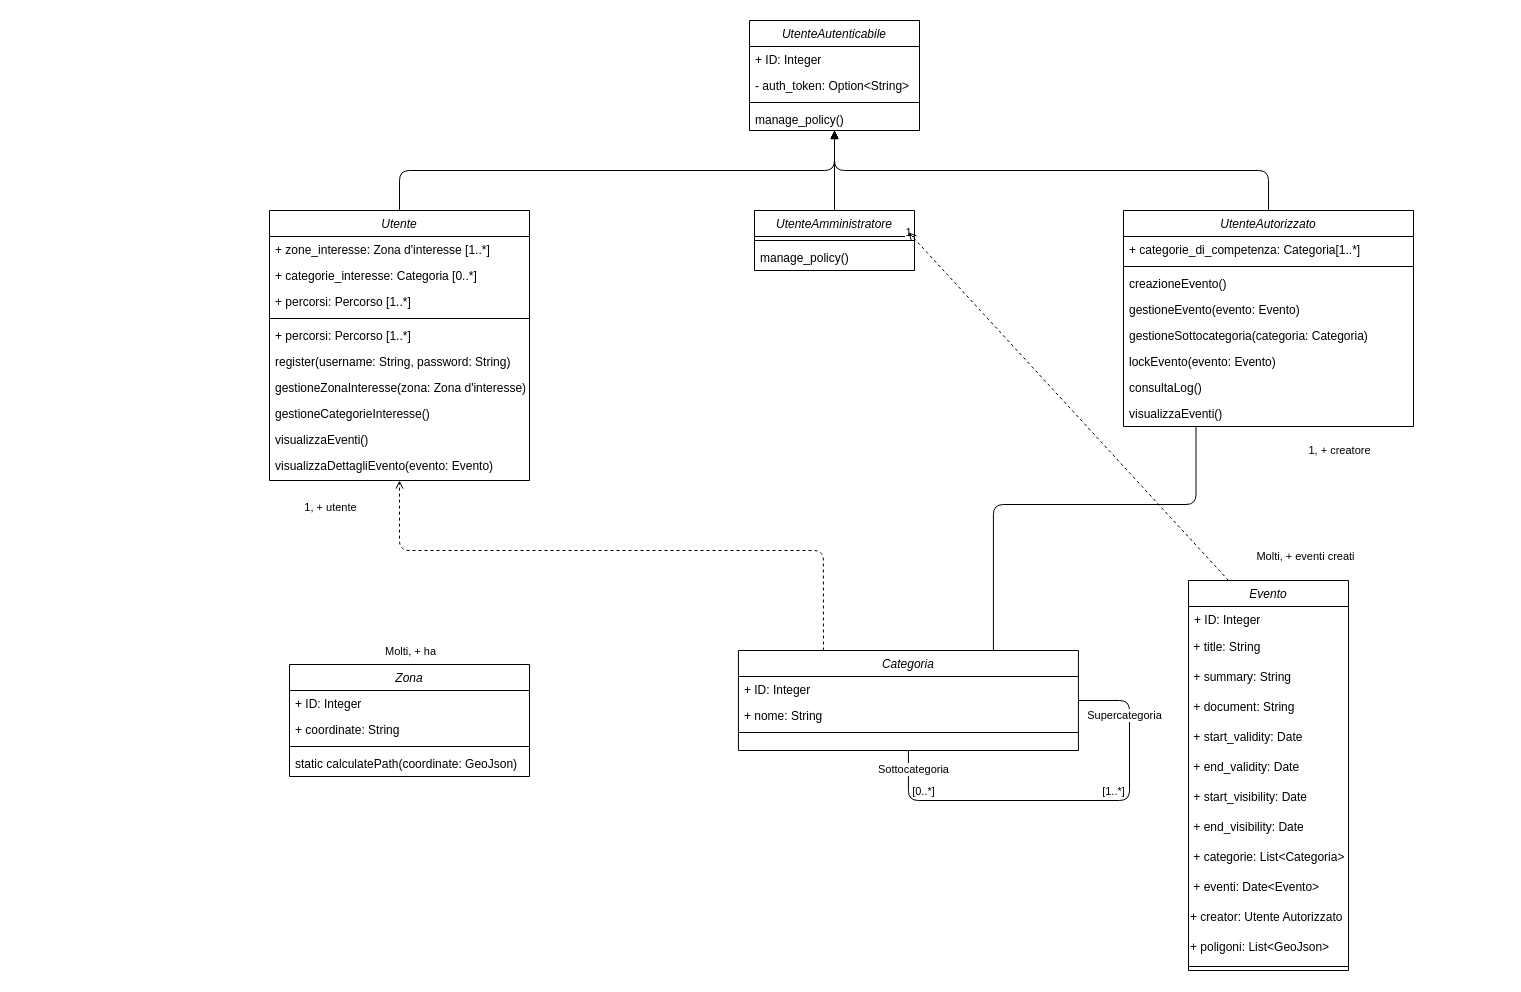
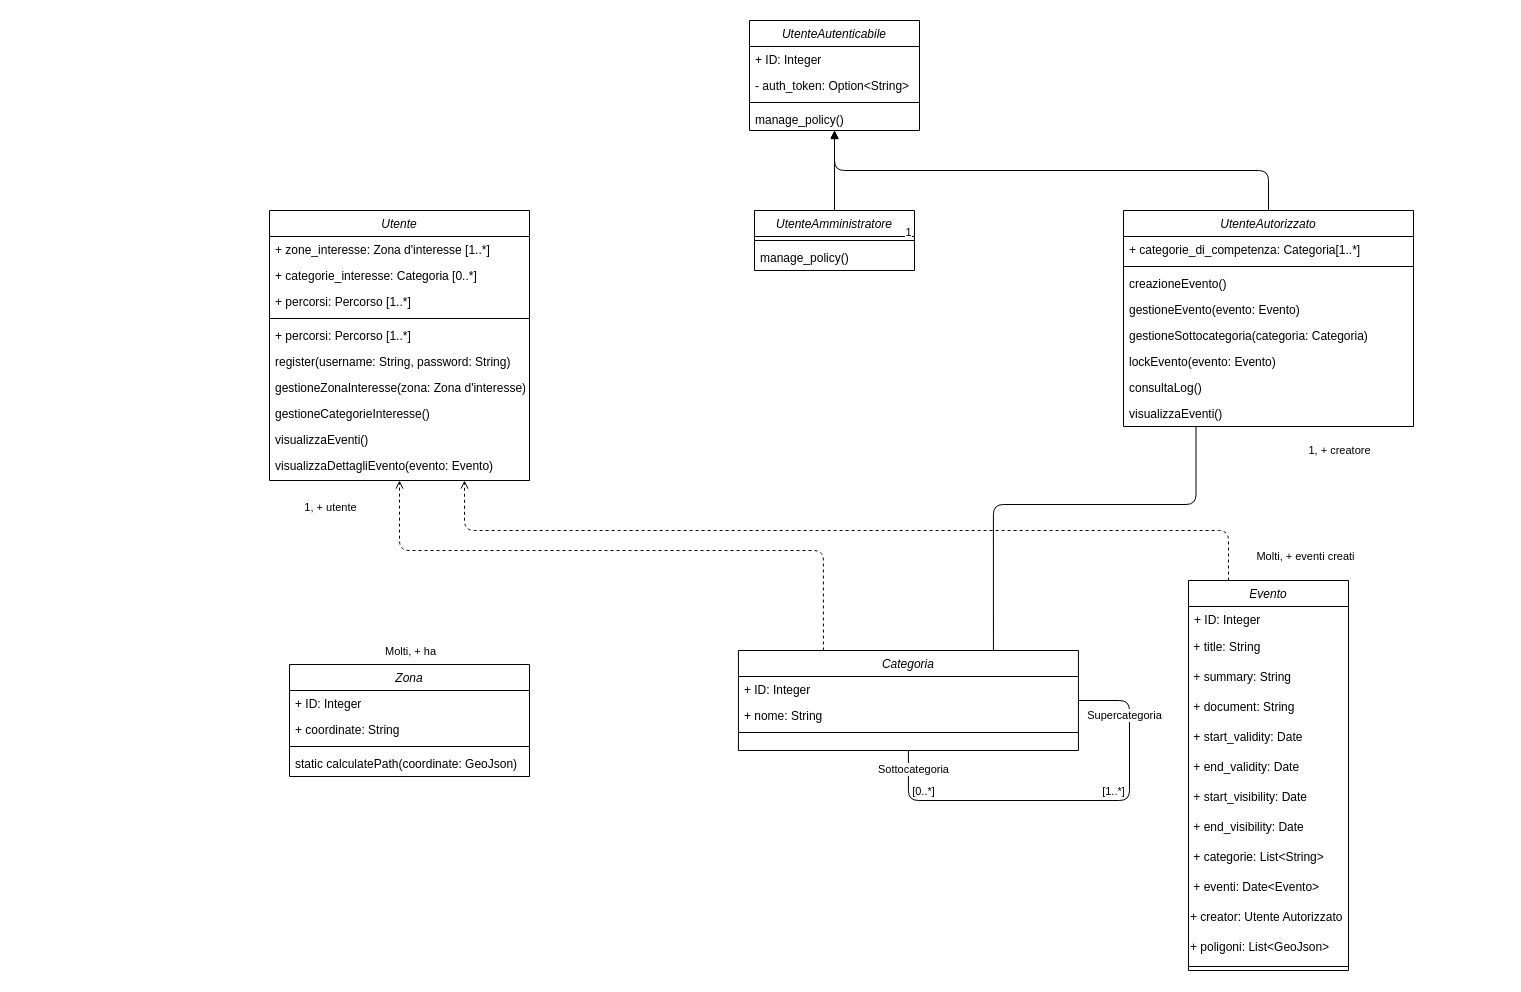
  <mxCell id="0" />
  <mxCell id="1" parent="0" />
- <mxCell id="2" style="edgeStyle=orthogonalEdgeStyle;rounded=1;orthogonalLoop=1;jettySize=auto;html=1;exitX=0.5;exitY=0;exitDx=0;exitDy=0;entryX=0.5;entryY=1;entryDx=0;entryDy=0;endArrow=block;endFill=1;curved=0;" edge="1" parent="1" source="3" target="19"><mxGeometry relative="1" as="geometry"><mxPoint x="609" y="130" as="targetPoint" /></mxGeometry></mxCell>
  <mxCell id="3" value="Utente" style="swimlane;fontStyle=2;align=center;verticalAlign=top;childLayout=stackLayout;horizontal=1;startSize=26;horizontalStack=0;resizeParent=1;resizeLast=0;collapsible=1;marginBottom=0;rounded=0;shadow=0;strokeWidth=1;" vertex="1" parent="1"><mxGeometry x="269" width="260" height="270" as="geometry" y="210"><mxRectangle x="220" y="120" width="160" height="26" as="alternateBounds" /></mxGeometry></mxCell>
  <mxCell id="4" value="+ zone_interesse: Zona d'interesse [1..*]" style="text;align=left;verticalAlign=top;spacingLeft=4;spacingRight=4;overflow=hidden;rotatable=0;points=[[0,0.5],[1,0.5]];portConstraint=eastwest;" vertex="1" parent="3"><mxGeometry y="26" width="260" height="26" as="geometry" /></mxCell>
  <mxCell id="5" value="+ categorie_interesse: Categoria [0..*]" style="text;align=left;verticalAlign=top;spacingLeft=4;spacingRight=4;overflow=hidden;rotatable=0;points=[[0,0.5],[1,0.5]];portConstraint=eastwest;" vertex="1" parent="3"><mxGeometry y="52" width="260" height="26" as="geometry" /></mxCell>
  <mxCell id="6" value="+ percorsi: Percorso [1..*]" style="text;align=left;verticalAlign=top;spacingLeft=4;spacingRight=4;overflow=hidden;rotatable=0;points=[[0,0.5],[1,0.5]];portConstraint=eastwest;" vertex="1" parent="3"><mxGeometry y="78" width="260" height="26" as="geometry" /></mxCell>
  <mxCell id="7" value="" style="line;html=1;strokeWidth=1;align=left;verticalAlign=middle;spacingTop=-1;spacingLeft=3;spacingRight=3;rotatable=0;labelPosition=right;points=[];portConstraint=eastwest;" vertex="1" parent="3"><mxGeometry y="104" width="260" height="8" as="geometry" /></mxCell>
  <mxCell id="8" value="+ percorsi: Percorso [1..*]" style="text;align=left;verticalAlign=top;spacingLeft=4;spacingRight=4;overflow=hidden;rotatable=0;points=[[0,0.5],[1,0.5]];portConstraint=eastwest;" vertex="1" parent="3"><mxGeometry y="112" width="260" height="26" as="geometry" /></mxCell>
  <mxCell id="9" value="register(username: String, password: String)" style="text;align=left;verticalAlign=top;spacingLeft=4;spacingRight=4;overflow=hidden;rotatable=0;points=[[0,0.5],[1,0.5]];portConstraint=eastwest;" vertex="1" parent="3"><mxGeometry y="138" width="260" height="26" as="geometry" /></mxCell>
  <mxCell id="10" value="gestioneZonaInteresse(zona: Zona d'interesse)" style="text;align=left;verticalAlign=top;spacingLeft=4;spacingRight=4;overflow=hidden;rotatable=0;points=[[0,0.5],[1,0.5]];portConstraint=eastwest;" vertex="1" parent="3"><mxGeometry y="164" width="260" height="26" as="geometry" /></mxCell>
  <mxCell id="11" value="gestioneCategorieInteresse()" style="text;align=left;verticalAlign=top;spacingLeft=4;spacingRight=4;overflow=hidden;rotatable=0;points=[[0,0.5],[1,0.5]];portConstraint=eastwest;" vertex="1" parent="3"><mxGeometry y="190" width="260" height="26" as="geometry" /></mxCell>
  <mxCell id="12" value="visualizzaEventi()" style="text;align=left;verticalAlign=top;spacingLeft=4;spacingRight=4;overflow=hidden;rotatable=0;points=[[0,0.5],[1,0.5]];portConstraint=eastwest;" vertex="1" parent="3"><mxGeometry y="216" width="260" height="26" as="geometry" /></mxCell>
  <mxCell id="13" value="visualizzaDettagliEvento(evento: Evento)" style="text;align=left;verticalAlign=top;spacingLeft=4;spacingRight=4;overflow=hidden;rotatable=0;points=[[0,0.5],[1,0.5]];portConstraint=eastwest;" vertex="1" parent="3"><mxGeometry y="242" width="260" height="26" as="geometry" /></mxCell>
  <mxCell id="14" style="edgeStyle=orthogonalEdgeStyle;rounded=1;orthogonalLoop=1;jettySize=auto;html=1;exitX=0.5;exitY=0;exitDx=0;exitDy=0;entryX=0.5;entryY=1;entryDx=0;entryDy=0;endArrow=block;endFill=1;curved=0;" edge="1" parent="1" source="15" target="19"><mxGeometry relative="1" as="geometry"><mxPoint x="629" y="110" as="targetPoint" /></mxGeometry></mxCell>
  <mxCell id="15" value="UtenteAmministratore" style="swimlane;fontStyle=2;align=center;verticalAlign=top;childLayout=stackLayout;horizontal=1;startSize=26;horizontalStack=0;resizeParent=1;resizeLast=0;collapsible=1;marginBottom=0;rounded=0;shadow=0;strokeWidth=1;" vertex="1" parent="1"><mxGeometry x="754" width="160" height="60" as="geometry" y="210"><mxRectangle x="220" y="120" width="160" height="26" as="alternateBounds" /></mxGeometry></mxCell>
  <mxCell id="16" value="" style="line;html=1;strokeWidth=1;align=left;verticalAlign=middle;spacingTop=-1;spacingLeft=3;spacingRight=3;rotatable=0;labelPosition=right;points=[];portConstraint=eastwest;" vertex="1" parent="15"><mxGeometry y="26" width="160" height="8" as="geometry" /></mxCell>
  <mxCell id="17" value="manage_policy()" style="text;align=left;verticalAlign=top;spacingLeft=4;spacingRight=4;overflow=hidden;rotatable=0;points=[[0,0.5],[1,0.5]];portConstraint=eastwest;" vertex="1" parent="15"><mxGeometry y="34" width="160" height="24" as="geometry" /></mxCell>
  <mxCell id="18" value="1" style="edgeLabel;html=1;align=center;verticalAlign=middle;resizable=0;points=[];" vertex="1" connectable="0" parent="1"><mxGeometry x="907.935" y="231.784" as="geometry" /></mxCell>
  <mxCell id="19" value="UtenteAutenticabile" style="swimlane;fontStyle=2;align=center;verticalAlign=top;childLayout=stackLayout;horizontal=1;startSize=26;horizontalStack=0;resizeParent=1;resizeLast=0;collapsible=1;marginBottom=0;rounded=0;shadow=0;strokeWidth=1;" vertex="1" parent="1"><mxGeometry x="749" y="20" width="170" height="110" as="geometry"><mxRectangle x="220" y="120" width="160" height="26" as="alternateBounds" /></mxGeometry></mxCell>
  <mxCell id="20" value="+ ID: Integer" style="text;align=left;verticalAlign=top;spacingLeft=4;spacingRight=4;overflow=hidden;rotatable=0;points=[[0,0.5],[1,0.5]];portConstraint=eastwest;" vertex="1" parent="19"><mxGeometry y="26" width="170" height="26" as="geometry" /></mxCell>
  <mxCell id="21" value="- auth_token: Option&lt;String&gt;" style="text;align=left;verticalAlign=top;spacingLeft=4;spacingRight=4;overflow=hidden;rotatable=0;points=[[0,0.5],[1,0.5]];portConstraint=eastwest;" vertex="1" parent="19"><mxGeometry y="52" width="170" height="26" as="geometry" /></mxCell>
  <mxCell id="22" value="" style="line;html=1;strokeWidth=1;align=left;verticalAlign=middle;spacingTop=-1;spacingLeft=3;spacingRight=3;rotatable=0;labelPosition=right;points=[];portConstraint=eastwest;" vertex="1" parent="19"><mxGeometry y="78" width="170" height="8" as="geometry" /></mxCell>
  <mxCell id="23" value="manage_policy()" style="text;align=left;verticalAlign=top;spacingLeft=4;spacingRight=4;overflow=hidden;rotatable=0;points=[[0,0.5],[1,0.5]];portConstraint=eastwest;" vertex="1" parent="19"><mxGeometry y="86" width="170" height="24" as="geometry" /></mxCell>
  <mxCell id="24" style="edgeStyle=orthogonalEdgeStyle;rounded=1;orthogonalLoop=1;jettySize=auto;html=1;exitX=0.5;exitY=0;exitDx=0;exitDy=0;entryX=0.5;entryY=1;entryDx=0;entryDy=0;endArrow=block;endFill=1;curved=0;" edge="1" parent="1" source="25" target="19"><mxGeometry relative="1" as="geometry"><mxPoint x="879" y="140" as="targetPoint" /></mxGeometry></mxCell>
  <mxCell id="25" value="UtenteAutorizzato" style="swimlane;fontStyle=2;align=center;verticalAlign=top;childLayout=stackLayout;horizontal=1;startSize=26;horizontalStack=0;resizeParent=1;resizeLast=0;collapsible=1;marginBottom=0;rounded=0;shadow=0;strokeWidth=1;" vertex="1" parent="1"><mxGeometry x="1123" width="290" height="216" as="geometry" y="210"><mxRectangle x="220" y="120" width="160" height="26" as="alternateBounds" /></mxGeometry></mxCell>
  <mxCell id="26" value="+ categorie_di_competenza: Categoria[1..*]" style="text;align=left;verticalAlign=top;spacingLeft=4;spacingRight=4;overflow=hidden;rotatable=0;points=[[0,0.5],[1,0.5]];portConstraint=eastwest;" vertex="1" parent="25"><mxGeometry y="26" width="290" height="26" as="geometry" /></mxCell>
  <mxCell id="27" value="" style="line;html=1;strokeWidth=1;align=left;verticalAlign=middle;spacingTop=-1;spacingLeft=3;spacingRight=3;rotatable=0;labelPosition=right;points=[];portConstraint=eastwest;" vertex="1" parent="25"><mxGeometry y="52" width="290" height="8" as="geometry" /></mxCell>
  <mxCell id="28" value="creazioneEvento()" style="text;align=left;verticalAlign=top;spacingLeft=4;spacingRight=4;overflow=hidden;rotatable=0;points=[[0,0.5],[1,0.5]];portConstraint=eastwest;" vertex="1" parent="25"><mxGeometry y="60" width="290" height="26" as="geometry" /></mxCell>
  <mxCell id="29" value="gestioneEvento(evento: Evento)" style="text;align=left;verticalAlign=top;spacingLeft=4;spacingRight=4;overflow=hidden;rotatable=0;points=[[0,0.5],[1,0.5]];portConstraint=eastwest;" vertex="1" parent="25"><mxGeometry y="86" width="290" height="26" as="geometry" /></mxCell>
  <mxCell id="30" value="gestioneSottocategoria(categoria: Categoria)" style="text;align=left;verticalAlign=top;spacingLeft=4;spacingRight=4;overflow=hidden;rotatable=0;points=[[0,0.5],[1,0.5]];portConstraint=eastwest;" vertex="1" parent="25"><mxGeometry y="112" width="290" height="26" as="geometry" /></mxCell>
  <mxCell id="31" value="lockEvento(evento: Evento)" style="text;align=left;verticalAlign=top;spacingLeft=4;spacingRight=4;overflow=hidden;rotatable=0;points=[[0,0.5],[1,0.5]];portConstraint=eastwest;" vertex="1" parent="25"><mxGeometry y="138" width="290" height="26" as="geometry" /></mxCell>
  <mxCell id="32" value="consultaLog()" style="text;align=left;verticalAlign=top;spacingLeft=4;spacingRight=4;overflow=hidden;rotatable=0;points=[[0,0.5],[1,0.5]];portConstraint=eastwest;" vertex="1" parent="25"><mxGeometry y="164" width="290" height="26" as="geometry" /></mxCell>
  <mxCell id="33" value="visualizzaEventi()" style="text;align=left;verticalAlign=top;spacingLeft=4;spacingRight=4;overflow=hidden;rotatable=0;points=[[0,0.5],[1,0.5]];portConstraint=eastwest;" vertex="1" parent="25"><mxGeometry y="190" width="290" height="26" as="geometry" /></mxCell>
- <mxCell id="34" style="edgeStyle=orthogonalEdgeStyle;rounded=1;orthogonalLoop=1;jettySize=auto;html=1;exitX=0.25;exitY=0;exitDx=0;exitDy=0;dashed=1;curved=0;endArrow=open;endFill=0;" edge="1" parent="1" source="35" target="18"><mxGeometry relative="1" as="geometry" /></mxCell>
+ <mxCell id="34" style="edgeStyle=orthogonalEdgeStyle;rounded=1;orthogonalLoop=1;jettySize=auto;html=1;exitX=0.25;exitY=0;exitDx=0;exitDy=0;entryX=0.75;entryY=1;entryDx=0;entryDy=0;dashed=1;curved=0;endArrow=open;endFill=0;" edge="1" parent="1" source="35" target="3"><mxGeometry relative="1" as="geometry" /></mxCell>
  <mxCell id="35" value="Evento" style="swimlane;fontStyle=2;align=center;verticalAlign=top;childLayout=stackLayout;horizontal=1;startSize=26;horizontalStack=0;resizeParent=1;resizeLast=0;collapsible=1;marginBottom=0;rounded=0;shadow=0;strokeWidth=1;" vertex="1" parent="1"><mxGeometry x="1188" y="580" width="160" height="390" as="geometry"><mxRectangle x="220" y="120" width="160" height="26" as="alternateBounds" /></mxGeometry></mxCell>
  <mxCell id="36" value="+ ID: Integer" style="text;align=left;verticalAlign=top;spacingLeft=4;spacingRight=4;overflow=hidden;rotatable=0;points=[[0,0.5],[1,0.5]];portConstraint=eastwest;" vertex="1" parent="35"><mxGeometry y="26" width="160" height="26" as="geometry" /></mxCell>
  <mxCell id="37" value="&amp;nbsp;+ title: String" style="text;html=1;align=left;verticalAlign=middle;whiteSpace=wrap;rounded=0;" vertex="1" parent="35"><mxGeometry y="52" width="160" height="30" as="geometry" /></mxCell>
  <mxCell id="38" value="&amp;nbsp;+ summary: String" style="text;html=1;align=left;verticalAlign=middle;whiteSpace=wrap;rounded=0;" vertex="1" parent="35"><mxGeometry y="82" width="160" height="30" as="geometry" /></mxCell>
  <mxCell id="39" value="&amp;nbsp;+ document: String" style="text;html=1;align=left;verticalAlign=middle;whiteSpace=wrap;rounded=0;" vertex="1" parent="35"><mxGeometry y="112" width="160" height="30" as="geometry" /></mxCell>
  <mxCell id="40" value="&amp;nbsp;+ start_validity: Date" style="text;html=1;align=left;verticalAlign=middle;whiteSpace=wrap;rounded=0;" vertex="1" parent="35"><mxGeometry y="142" width="160" height="30" as="geometry" /></mxCell>
  <mxCell id="41" value="&amp;nbsp;+ end_validity: Date" style="text;html=1;align=left;verticalAlign=middle;whiteSpace=wrap;rounded=0;" vertex="1" parent="35"><mxGeometry y="172" width="160" height="30" as="geometry" /></mxCell>
  <mxCell id="42" value="&amp;nbsp;+ start_visibility: Date" style="text;html=1;align=left;verticalAlign=middle;whiteSpace=wrap;rounded=0;" vertex="1" parent="35"><mxGeometry y="202" width="160" height="30" as="geometry" /></mxCell>
  <mxCell id="43" value="&amp;nbsp;+ end_visibility: Date" style="text;html=1;align=left;verticalAlign=middle;whiteSpace=wrap;rounded=0;" vertex="1" parent="35"><mxGeometry y="232" width="160" height="30" as="geometry" /></mxCell>
- <mxCell id="44" value="&amp;nbsp;+ categorie: List&amp;lt;Categoria&amp;gt;" style="text;html=1;align=left;verticalAlign=middle;whiteSpace=wrap;rounded=0;" vertex="1" parent="35"><mxGeometry y="262" width="160" height="30" as="geometry" /></mxCell>
+ <mxCell id="44" value="&amp;nbsp;+ categorie: List&amp;lt;String&amp;gt;" style="text;html=1;align=left;verticalAlign=middle;whiteSpace=wrap;rounded=0;" vertex="1" parent="35"><mxGeometry y="262" width="160" height="30" as="geometry" /></mxCell>
  <mxCell id="45" value="&amp;nbsp;+ eventi: Date&amp;lt;Evento&amp;gt;" style="text;html=1;align=left;verticalAlign=middle;whiteSpace=wrap;rounded=0;" vertex="1" parent="35"><mxGeometry y="292" width="160" height="30" as="geometry" /></mxCell>
  <mxCell id="46" value="+ creator: Utente Autorizzato" style="text;html=1;align=left;verticalAlign=middle;whiteSpace=wrap;rounded=0;" vertex="1" parent="35"><mxGeometry y="322" width="160" height="30" as="geometry" /></mxCell>
  <mxCell id="47" value="+ poligoni: List&amp;lt;GeoJson&amp;gt;" style="text;html=1;align=left;verticalAlign=middle;whiteSpace=wrap;rounded=0;" vertex="1" parent="35"><mxGeometry y="352" width="160" height="30" as="geometry" /></mxCell>
  <mxCell id="48" value="" style="line;html=1;strokeWidth=1;align=left;verticalAlign=middle;spacingTop=-1;spacingLeft=3;spacingRight=3;rotatable=0;labelPosition=right;points=[];portConstraint=eastwest;" vertex="1" parent="35"><mxGeometry y="382" width="160" height="8" as="geometry" /></mxCell>
  <mxCell id="49" value="Zona" style="swimlane;fontStyle=2;align=center;verticalAlign=top;childLayout=stackLayout;horizontal=1;startSize=26;horizontalStack=0;resizeParent=1;resizeLast=0;collapsible=1;marginBottom=0;rounded=0;shadow=0;strokeWidth=1;" vertex="1" parent="1"><mxGeometry x="289" y="664" width="240" height="112" as="geometry"><mxRectangle x="220" y="120" width="160" height="26" as="alternateBounds" /></mxGeometry></mxCell>
  <mxCell id="50" value="+ ID: Integer" style="text;align=left;verticalAlign=top;spacingLeft=4;spacingRight=4;overflow=hidden;rotatable=0;points=[[0,0.5],[1,0.5]];portConstraint=eastwest;" vertex="1" parent="49"><mxGeometry y="26" width="240" height="26" as="geometry" /></mxCell>
  <mxCell id="51" value="+ coordinate: String" style="text;align=left;verticalAlign=top;spacingLeft=4;spacingRight=4;overflow=hidden;rotatable=0;points=[[0,0.5],[1,0.5]];portConstraint=eastwest;" vertex="1" parent="49"><mxGeometry y="52" width="240" height="26" as="geometry" /></mxCell>
  <mxCell id="52" value="" style="line;html=1;strokeWidth=1;align=left;verticalAlign=middle;spacingTop=-1;spacingLeft=3;spacingRight=3;rotatable=0;labelPosition=right;points=[];portConstraint=eastwest;" vertex="1" parent="49"><mxGeometry y="78" width="240" height="8" as="geometry" /></mxCell>
  <mxCell id="53" value="static calculatePath(coordinate: GeoJson)" style="text;align=left;verticalAlign=top;spacingLeft=4;spacingRight=4;overflow=hidden;rotatable=0;points=[[0,0.5],[1,0.5]];portConstraint=eastwest;" vertex="1" parent="49"><mxGeometry y="86" width="240" height="26" as="geometry" /></mxCell>
  <mxCell id="54" style="edgeStyle=orthogonalEdgeStyle;rounded=1;orthogonalLoop=1;jettySize=auto;html=1;exitX=0.25;exitY=0;exitDx=0;exitDy=0;entryX=0.5;entryY=1;entryDx=0;entryDy=0;dashed=1;curved=0;endArrow=open;endFill=0;" edge="1" parent="1" source="56" target="3"><mxGeometry relative="1" as="geometry"><Array as="points"><mxPoint x="823" y="550" /><mxPoint x="399" y="550" /></Array></mxGeometry></mxCell>
  <mxCell id="55" style="edgeStyle=orthogonalEdgeStyle;rounded=1;orthogonalLoop=1;jettySize=auto;html=1;exitX=0.75;exitY=0;exitDx=0;exitDy=0;entryX=0.25;entryY=1;entryDx=0;entryDy=0;curved=0;endArrow=none;endFill=0;" edge="1" parent="1" source="56" target="25"><mxGeometry relative="1" as="geometry"><mxPoint x="992.93" y="654" as="sourcePoint" /><mxPoint x="1195.5" y="430" as="targetPoint" /><Array as="points"><mxPoint x="993" y="504" /><mxPoint x="1196" y="504" /></Array></mxGeometry></mxCell>
  <mxCell id="56" value="Categoria" style="swimlane;fontStyle=2;align=center;verticalAlign=top;childLayout=stackLayout;horizontal=1;startSize=26;horizontalStack=0;resizeParent=1;resizeLast=0;collapsible=1;marginBottom=0;rounded=0;shadow=0;strokeWidth=1;" vertex="1" parent="1"><mxGeometry x="737.93" y="650" width="340" height="100" as="geometry"><mxRectangle x="220" y="120" width="160" height="26" as="alternateBounds" /></mxGeometry></mxCell>
  <mxCell id="57" value="+ ID: Integer" style="text;align=left;verticalAlign=top;spacingLeft=4;spacingRight=4;overflow=hidden;rotatable=0;points=[[0,0.5],[1,0.5]];portConstraint=eastwest;" vertex="1" parent="56"><mxGeometry y="26" width="340" height="26" as="geometry" /></mxCell>
  <mxCell id="58" value="+ nome: String" style="text;align=left;verticalAlign=top;spacingLeft=4;spacingRight=4;overflow=hidden;rotatable=0;points=[[0,0.5],[1,0.5]];portConstraint=eastwest;" vertex="1" parent="56"><mxGeometry y="52" width="340" height="26" as="geometry" /></mxCell>
  <mxCell id="59" value="" style="line;html=1;strokeWidth=1;align=left;verticalAlign=middle;spacingTop=-1;spacingLeft=3;spacingRight=3;rotatable=0;labelPosition=right;points=[];portConstraint=eastwest;" vertex="1" parent="56"><mxGeometry y="78" width="340" height="8" as="geometry" /></mxCell>
  <mxCell id="60" value="[0..*]" style="edgeLabel;html=1;align=center;verticalAlign=middle;resizable=0;points=[];" vertex="1" connectable="0" parent="1"><mxGeometry x="922.93" y="790" as="geometry" /></mxCell>
  <mxCell id="61" value="[1..*]" style="edgeLabel;html=1;align=center;verticalAlign=middle;resizable=0;points=[];" vertex="1" connectable="0" parent="1"><mxGeometry x="923.93" y="804" as="geometry"><mxPoint x="189" y="-14" as="offset" /></mxGeometry></mxCell>
  <mxCell id="62" value="1, + creatore" style="edgeLabel;html=1;align=center;verticalAlign=middle;resizable=0;points=[];" vertex="1" connectable="0" parent="1"><mxGeometry x="1338.996" y="449.998" as="geometry" /></mxCell>
  <mxCell id="63" value="Molti, + eventi creati" style="edgeLabel;html=1;align=center;verticalAlign=middle;resizable=0;points=[];" vertex="1" connectable="0" parent="1"><mxGeometry x="1498.998" y="530.002" as="geometry"><mxPoint x="-194" y="25" as="offset" /></mxGeometry></mxCell>
  <mxCell id="64" value="1, + utente" style="edgeLabel;html=1;align=center;verticalAlign=middle;resizable=0;points=[];" vertex="1" connectable="0" parent="1"><mxGeometry x="20.999" y="720.002" as="geometry"><mxPoint x="309" y="-214" as="offset" /></mxGeometry></mxCell>
  <mxCell id="65" value="Molti, + ha" style="edgeLabel;html=1;align=center;verticalAlign=middle;resizable=0;points=[];" vertex="1" connectable="0" parent="1"><mxGeometry x="409.005" y="650.005" as="geometry" /></mxCell>
  <mxCell id="66" style="edgeStyle=orthogonalEdgeStyle;rounded=1;orthogonalLoop=1;jettySize=auto;html=1;exitX=0.5;exitY=1;exitDx=0;exitDy=0;entryX=1;entryY=0.5;entryDx=0;entryDy=0;curved=0;endArrow=none;endFill=0;" edge="1" parent="1" source="56" target="56"><mxGeometry relative="1" as="geometry"><Array as="points"><mxPoint x="908" y="800" /><mxPoint x="1129" y="800" /><mxPoint x="1129" y="700" /></Array></mxGeometry></mxCell>
  <mxCell id="67" value="Sottocategoria" style="edgeLabel;html=1;align=center;verticalAlign=middle;resizable=0;points=[];" vertex="1" connectable="0" parent="1"><mxGeometry x="907.926" y="769.998" as="geometry"><mxPoint x="5" y="-1" as="offset" /></mxGeometry></mxCell>
  <mxCell id="68" value="Supercategoria" style="edgeLabel;html=1;align=center;verticalAlign=middle;resizable=0;points=[];" vertex="1" connectable="0" parent="1"><mxGeometry x="1122.996" y="719.998" as="geometry"><mxPoint x="1" y="-5" as="offset" /></mxGeometry></mxCell>
